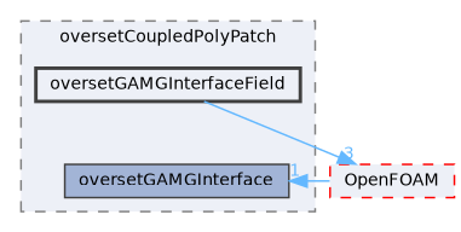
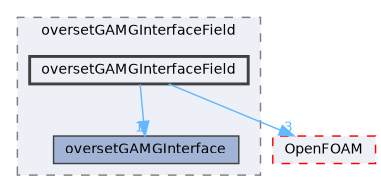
  digraph {
    compound=true
    node [color=grey25 fillcolor="#edf0f7" fontname=Helvetica fontsize=10 shape=box]
    edge [color=steelblue1 fontcolor=steelblue1 fontname=Helvetica fontsize=10 labeldistance=1.5 labelfontname=Helvetica labelfontsize=10]
    n1 [fillcolor="#a2b4d6" height=0.2 label=oversetGAMGInterface style=filled width=0.4]
    n2 [height=0.2 label=oversetGAMGInterfaceField style="filled,bold" width=0.4]
    n3 [color=red height=0.2 label=OpenFOAM style="filled,dashed" width=0.4]
    subgraph cluster_1 {
      bgcolor="#edf0f7"
      fontname=Helvetica
      fontsize=10
-     label=oversetCoupledPolyPatch
+     label=oversetGAMGInterfaceField
      pencolor=grey50
      style="filled,dashed"
      n1
      n2
    }
-   n3 -> n1 [headlabel=1]
+   n2 -> n1 [headlabel=1]
    n2 -> n3 [headlabel=3]
  }
